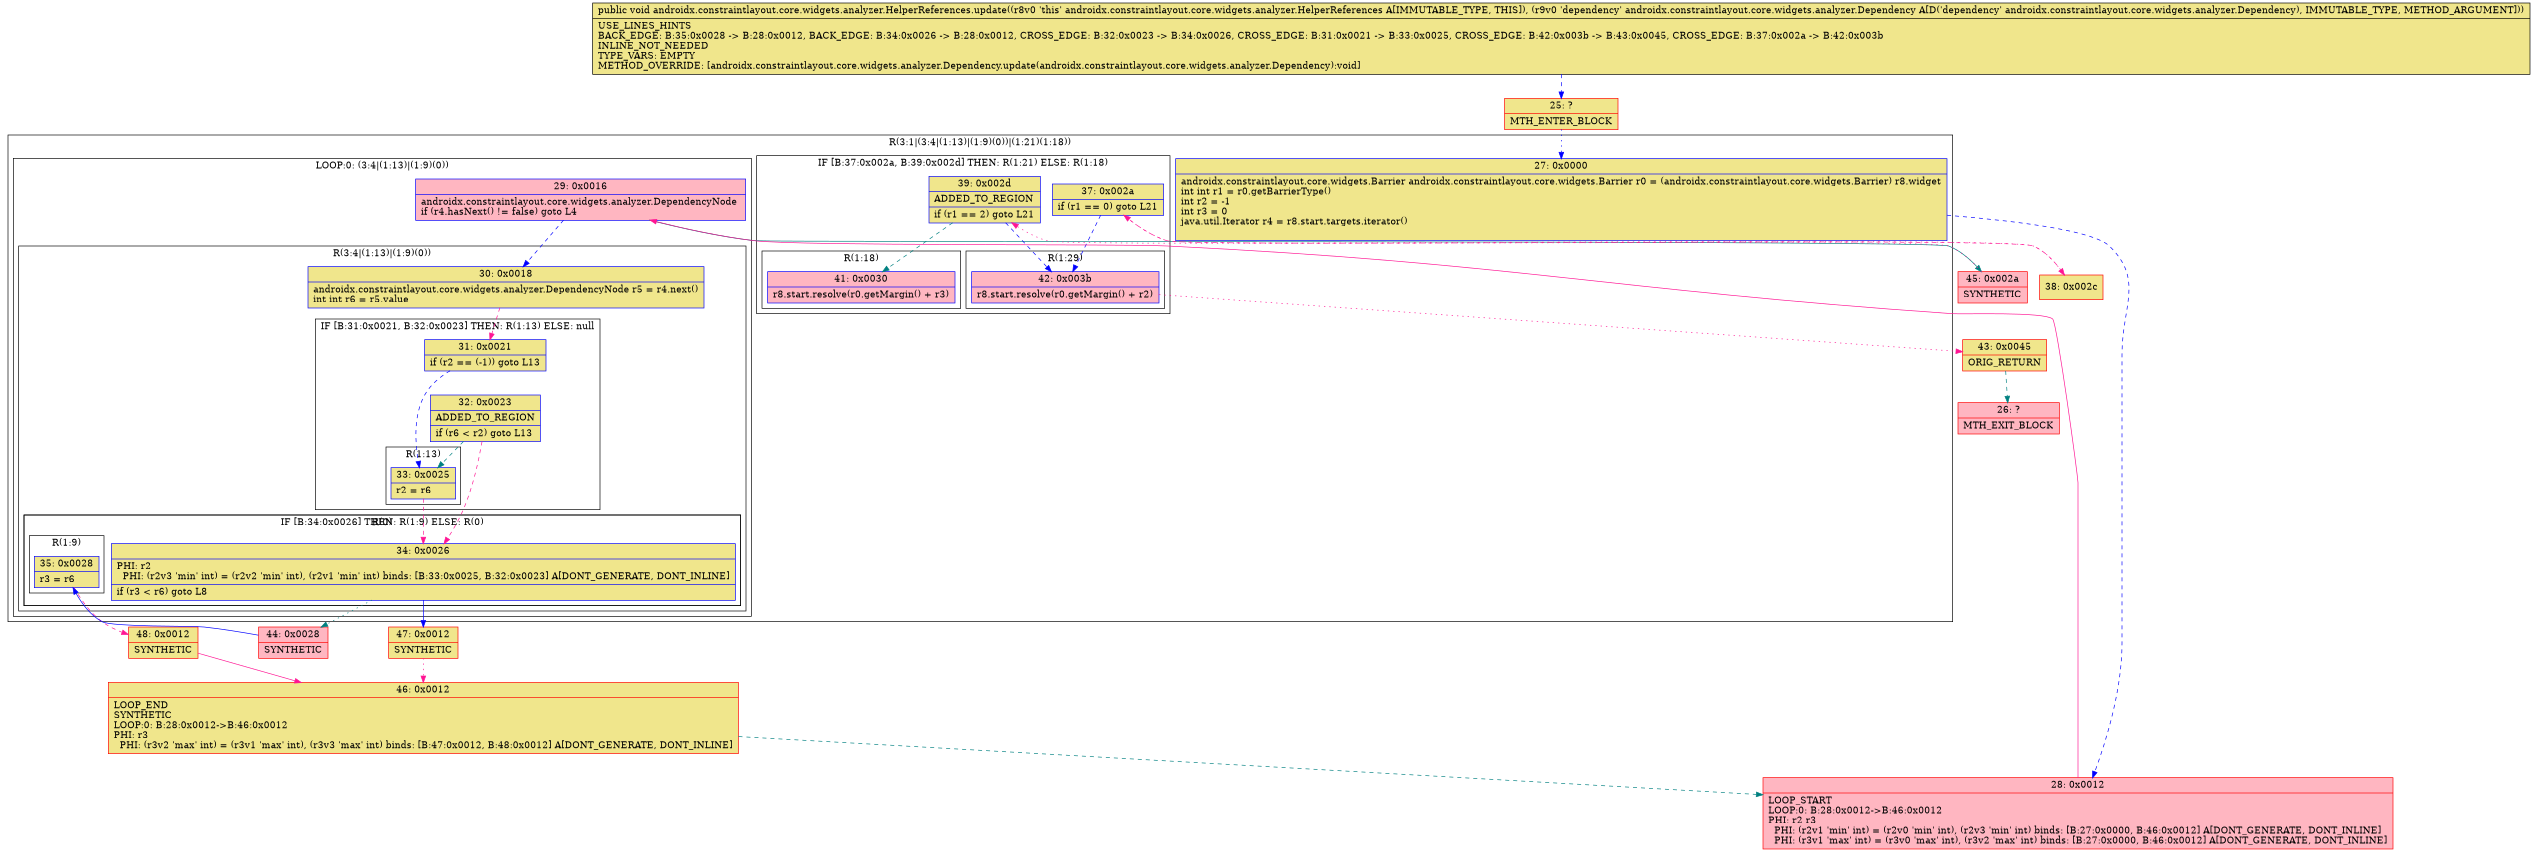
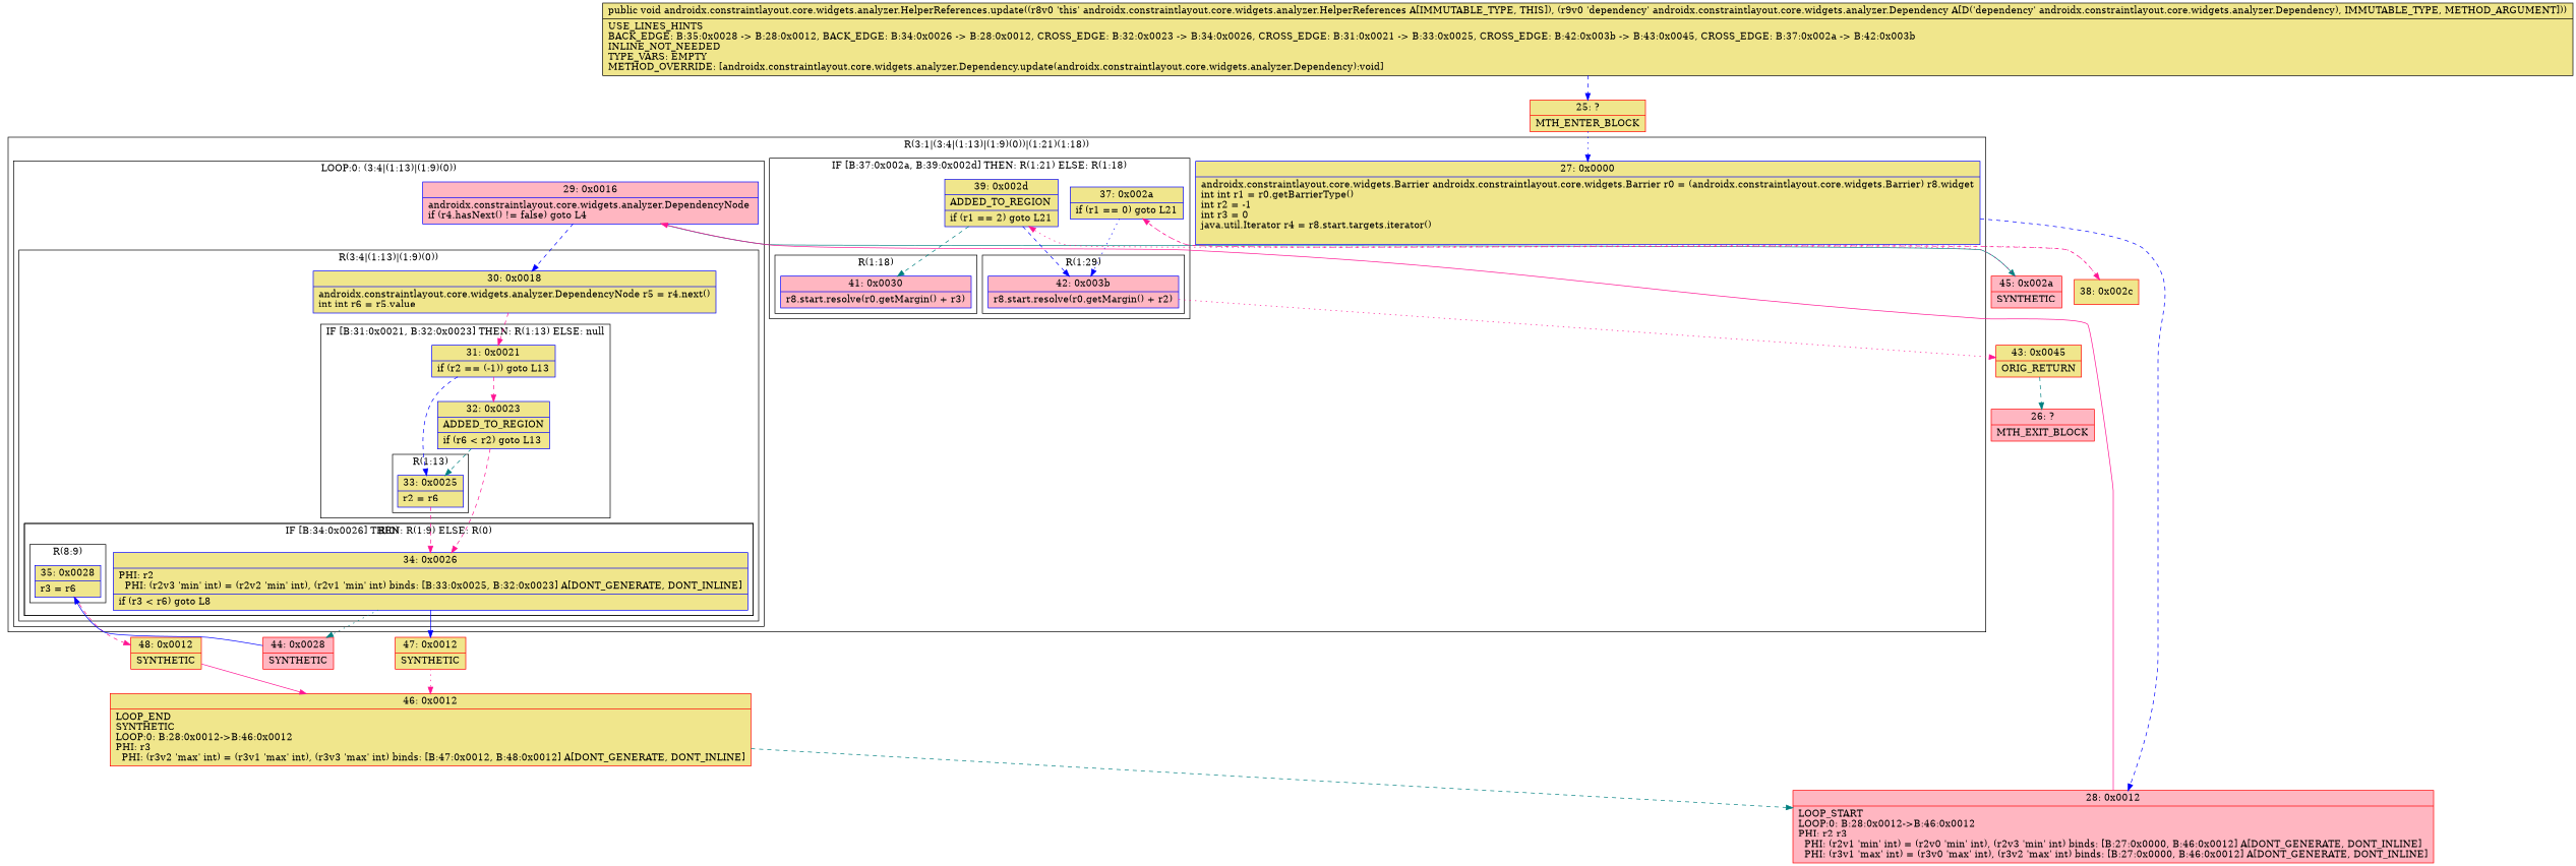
  digraph {
    node [color=blue fillcolor=khaki shape=record style=filled]
    edge [color=deeppink style=dashed]
    n1 [label="{33\:\ 0x0025|r2 = r6\l}"]
    n2 [label="{31\:\ 0x0021|if (r2 == (\-1)) goto L13\l}"]
    n3 [label="{32\:\ 0x0023|ADDED_TO_REGION\l|if (r6 \< r2) goto L13\l}"]
    n4 [label="{35\:\ 0x0028|r3 = r6\l}"]
    n5 [label="{34\:\ 0x0026|PHI: r2 \l  PHI: (r2v3 'min' int) = (r2v2 'min' int), (r2v1 'min' int) binds: [B:33:0x0025, B:32:0x0023] A[DONT_GENERATE, DONT_INLINE]\l|if (r3 \< r6) goto L8\l}"]
    n6 [label="{30\:\ 0x0018|androidx.constraintlayout.core.widgets.analyzer.DependencyNode r5 = r4.next()\lint int r6 = r5.value\l}"]
    n7 [fillcolor=lightpink label="{29\:\ 0x0016|androidx.constraintlayout.core.widgets.analyzer.DependencyNode \lif (r4.hasNext() != false) goto L4\l}"]
    n8 [fillcolor=lightpink label="{42\:\ 0x003b|r8.start.resolve(r0.getMargin() + r2)\l}"]
    n9 [fillcolor=lightpink label="{41\:\ 0x0030|r8.start.resolve(r0.getMargin() + r3)\l}"]
    n10 [label="{37\:\ 0x002a|if (r1 == 0) goto L21\l}"]
    n11 [label="{39\:\ 0x002d|ADDED_TO_REGION\l|if (r1 == 2) goto L21\l}"]
    n12 [label="{27\:\ 0x0000|androidx.constraintlayout.core.widgets.Barrier androidx.constraintlayout.core.widgets.Barrier r0 = (androidx.constraintlayout.core.widgets.Barrier) r8.widget\lint int r1 = r0.getBarrierType()\lint r2 = \-1\lint r3 = 0\ljava.util.Iterator r4 = r8.start.targets.iterator()\l\l}"]
    n13 [color=red label="{48\:\ 0x0012|SYNTHETIC\l}"]
    n14 [color=red fillcolor=lightpink label="{44\:\ 0x0028|SYNTHETIC\l}"]
    n15 [color=red label="{47\:\ 0x0012|SYNTHETIC\l}"]
    n16 [color=red fillcolor=lightpink label="{45\:\ 0x002a|SYNTHETIC\l}"]
    n17 [color=red label="{43\:\ 0x0045|ORIG_RETURN\l}"]
    n18 [color=red label="{38\:\ 0x002c}"]
    n19 [color=red fillcolor=lightpink label="{28\:\ 0x0012|LOOP_START\lLOOP:0: B:28:0x0012\-\>B:46:0x0012\lPHI: r2 r3 \l  PHI: (r2v1 'min' int) = (r2v0 'min' int), (r2v3 'min' int) binds: [B:27:0x0000, B:46:0x0012] A[DONT_GENERATE, DONT_INLINE]\l  PHI: (r3v1 'max' int) = (r3v0 'max' int), (r3v2 'max' int) binds: [B:27:0x0000, B:46:0x0012] A[DONT_GENERATE, DONT_INLINE]\l}"]
    n20 [color=red label="{46\:\ 0x0012|LOOP_END\lSYNTHETIC\lLOOP:0: B:28:0x0012\-\>B:46:0x0012\lPHI: r3 \l  PHI: (r3v2 'max' int) = (r3v1 'max' int), (r3v3 'max' int) binds: [B:47:0x0012, B:48:0x0012] A[DONT_GENERATE, DONT_INLINE]\l}"]
    n21 [color=red fillcolor=lightpink label="{26\:\ ?|MTH_EXIT_BLOCK\l}"]
    n22 [color=red label="{25\:\ ?|MTH_ENTER_BLOCK\l}"]
    n23 [label="{public void androidx.constraintlayout.core.widgets.analyzer.HelperReferences.update((r8v0 'this' androidx.constraintlayout.core.widgets.analyzer.HelperReferences A[IMMUTABLE_TYPE, THIS]), (r9v0 'dependency' androidx.constraintlayout.core.widgets.analyzer.Dependency A[D('dependency' androidx.constraintlayout.core.widgets.analyzer.Dependency), IMMUTABLE_TYPE, METHOD_ARGUMENT]))  | USE_LINES_HINTS\lBACK_EDGE: B:35:0x0028 \-\> B:28:0x0012, BACK_EDGE: B:34:0x0026 \-\> B:28:0x0012, CROSS_EDGE: B:32:0x0023 \-\> B:34:0x0026, CROSS_EDGE: B:31:0x0021 \-\> B:33:0x0025, CROSS_EDGE: B:42:0x003b \-\> B:43:0x0045, CROSS_EDGE: B:37:0x002a \-\> B:42:0x003b\lINLINE_NOT_NEEDED\lTYPE_VARS: EMPTY\lMETHOD_OVERRIDE: [androidx.constraintlayout.core.widgets.analyzer.Dependency.update(androidx.constraintlayout.core.widgets.analyzer.Dependency):void]\l}" color=""]
    subgraph cluster_1 {
      label="R(3:1|(3:4|(1:13)|(1:9)(0))|(1:21)(1:18))"
      n12
      subgraph cluster_2 {
        label="LOOP:0: (3:4|(1:13)|(1:9)(0))"
        n7
        subgraph cluster_3 {
          label="R(3:4|(1:13)|(1:9)(0))"
          n6
          subgraph cluster_4 {
            label="IF [B:31:0x0021, B:32:0x0023] THEN: R(1:13) ELSE: null"
            n2
            n3
            subgraph cluster_5 {
              label="R(1:13)"
              n1
            }
          }
          subgraph cluster_6 {
            label="IF [B:34:0x0026] THEN: R(1:9) ELSE: R(0)"
            n5
            subgraph cluster_7 {
-             label="R(1:9)"
+             label="R(8:9)"
              n4
            }
            subgraph cluster_8 {
              label="R(0)"
            }
          }
        }
      }
      subgraph cluster_9 {
        label="IF [B:37:0x002a, B:39:0x002d] THEN: R(1:21) ELSE: R(1:18)"
        n10
        n11
        subgraph cluster_10 {
          label="R(1:29)"
          n8
        }
        subgraph cluster_11 {
          label="R(1:18)"
          n9
        }
      }
    }
    n1 -> n5
    n2 -> n1 [color=blue]
+   n2 -> n3
    n3 -> n1 [color=teal]
    n3 -> n5
    n4 -> n13
    n5 -> n14 [color=teal style=dotted]
    n5 -> n15 [color=blue style=solid]
    n6 -> n2
    n7 -> n6 [color=blue]
    n7 -> n16 [color=teal style=solid]
    n8 -> n17 [style=dotted]
-   n10 -> n8 [color=blue]
+   n10 -> n8 [color=blue style=dotted]
    n10 -> n18
    n11 -> n8 [color=blue]
    n11 -> n9 [color=teal]
    n12 -> n19 [color=blue]
    n13 -> n20 [style=solid]
    n14 -> n4 [color=blue style=solid]
    n15 -> n20 [style=dotted]
    n16 -> n10 [style=dotted]
    n17 -> n21 [color=teal]
    n18 -> n11 [style=dotted]
    n19 -> n7 [style=solid]
    n20 -> n19 [color=teal]
    n22 -> n12 [color=blue style=dotted]
    n23 -> n22 [color=blue]
  }
